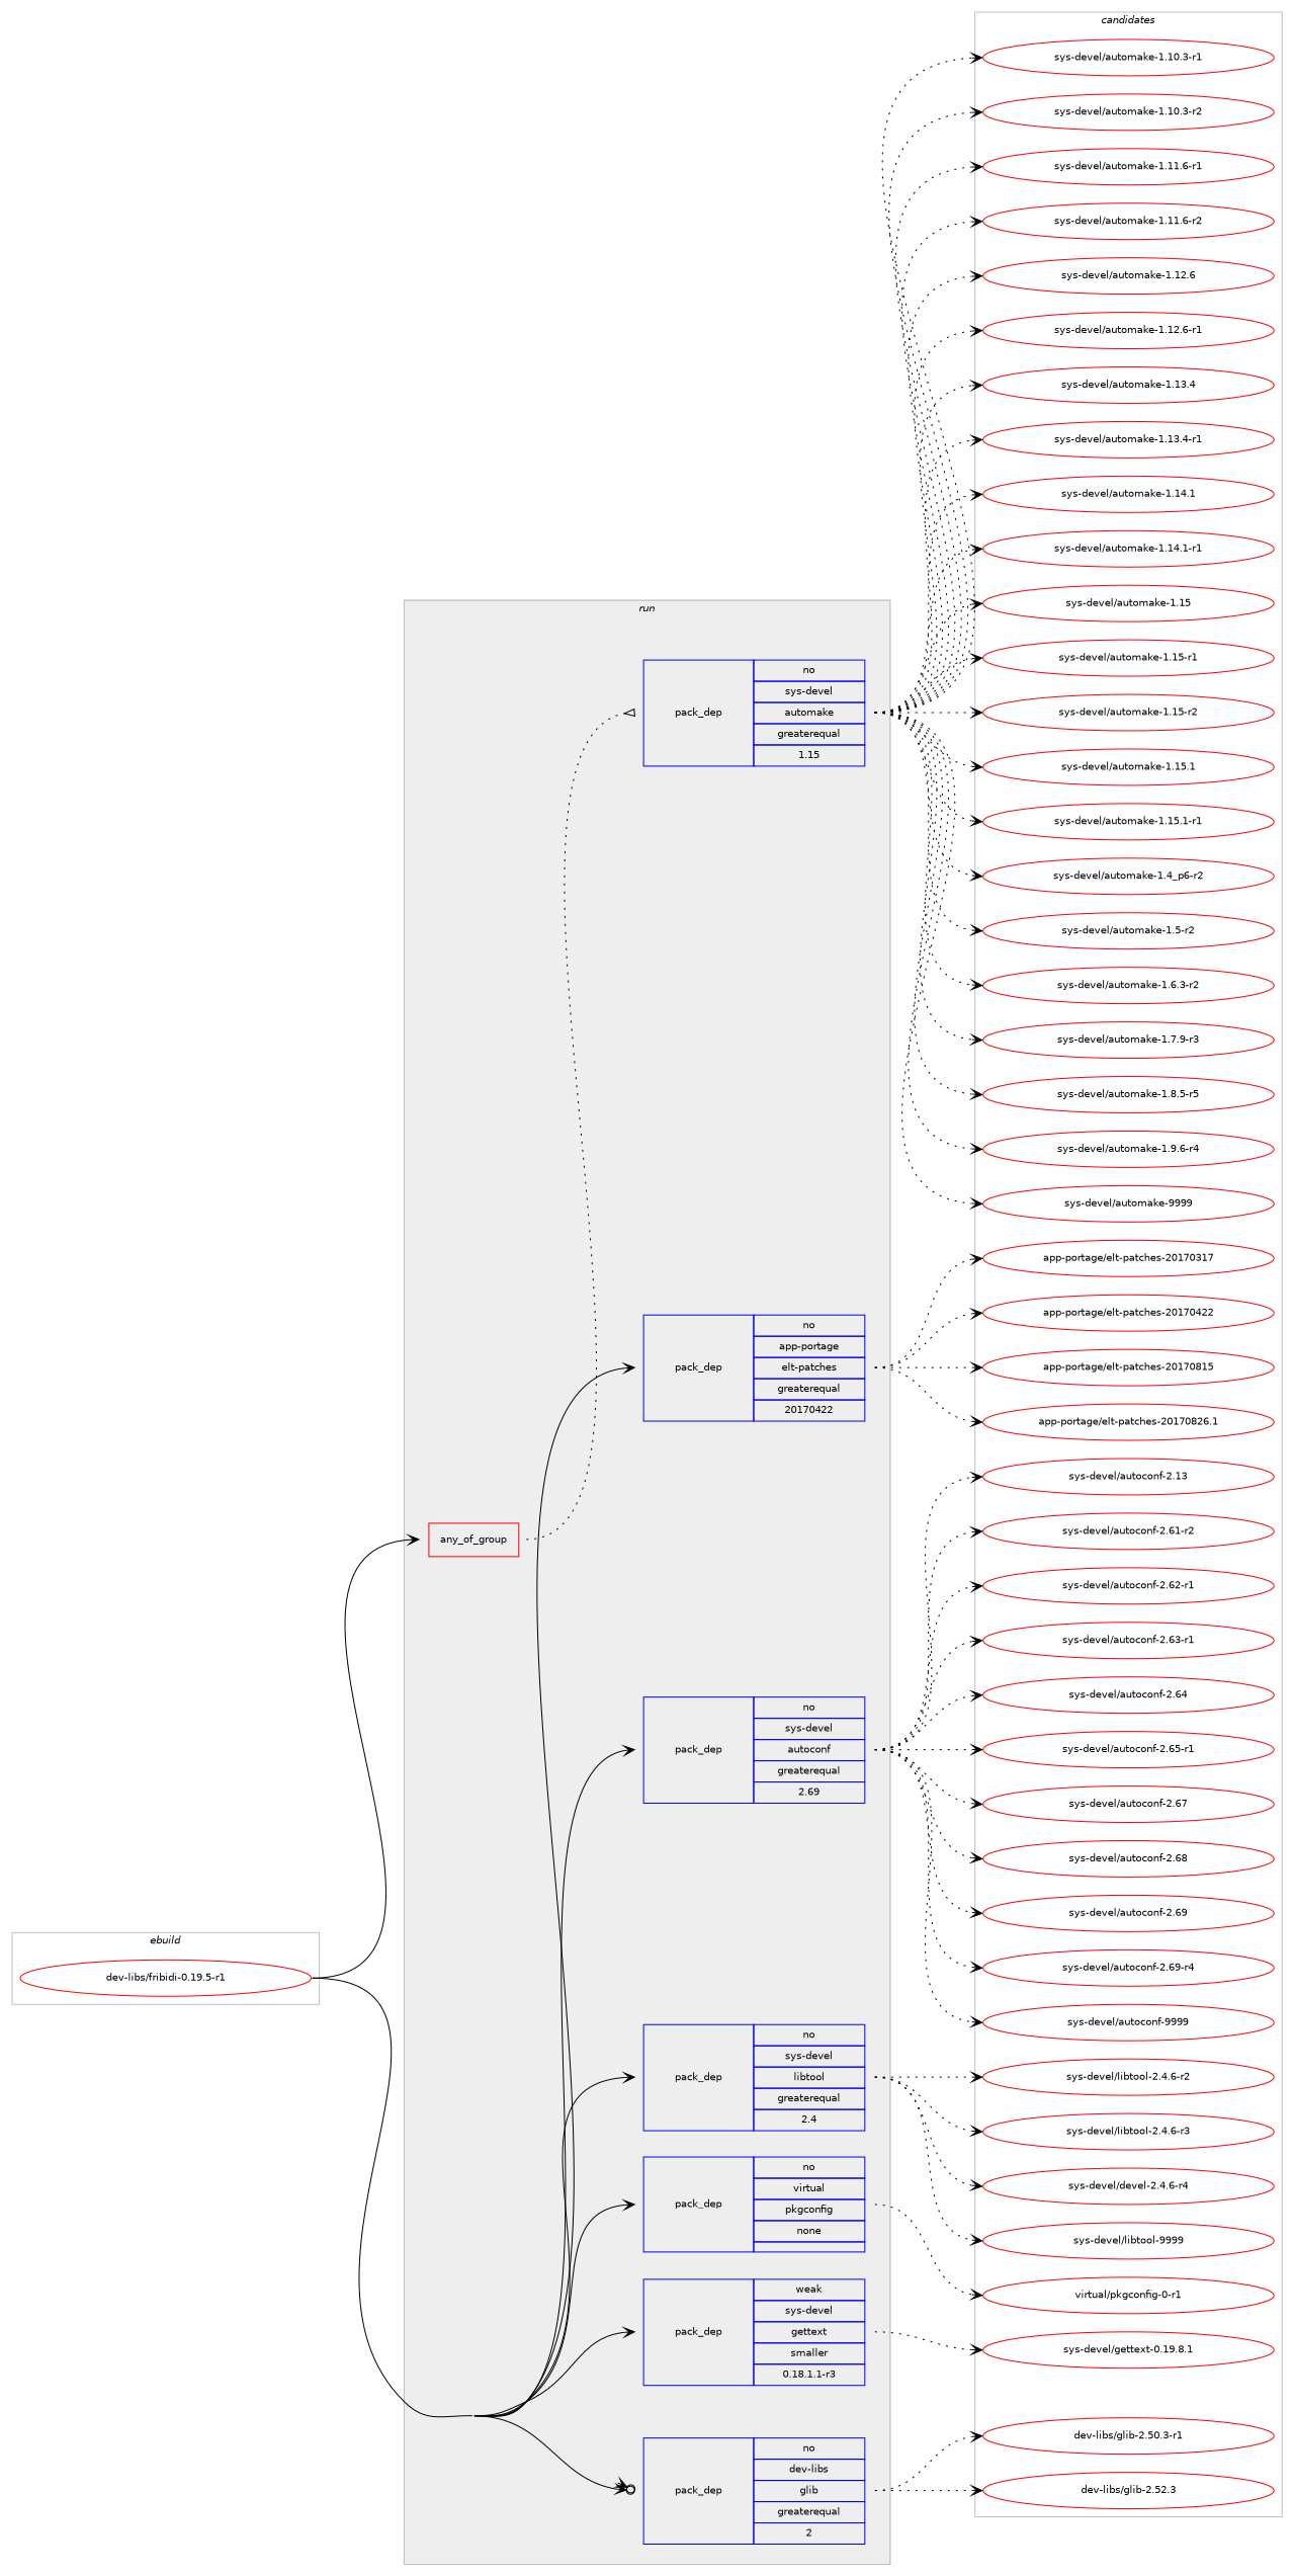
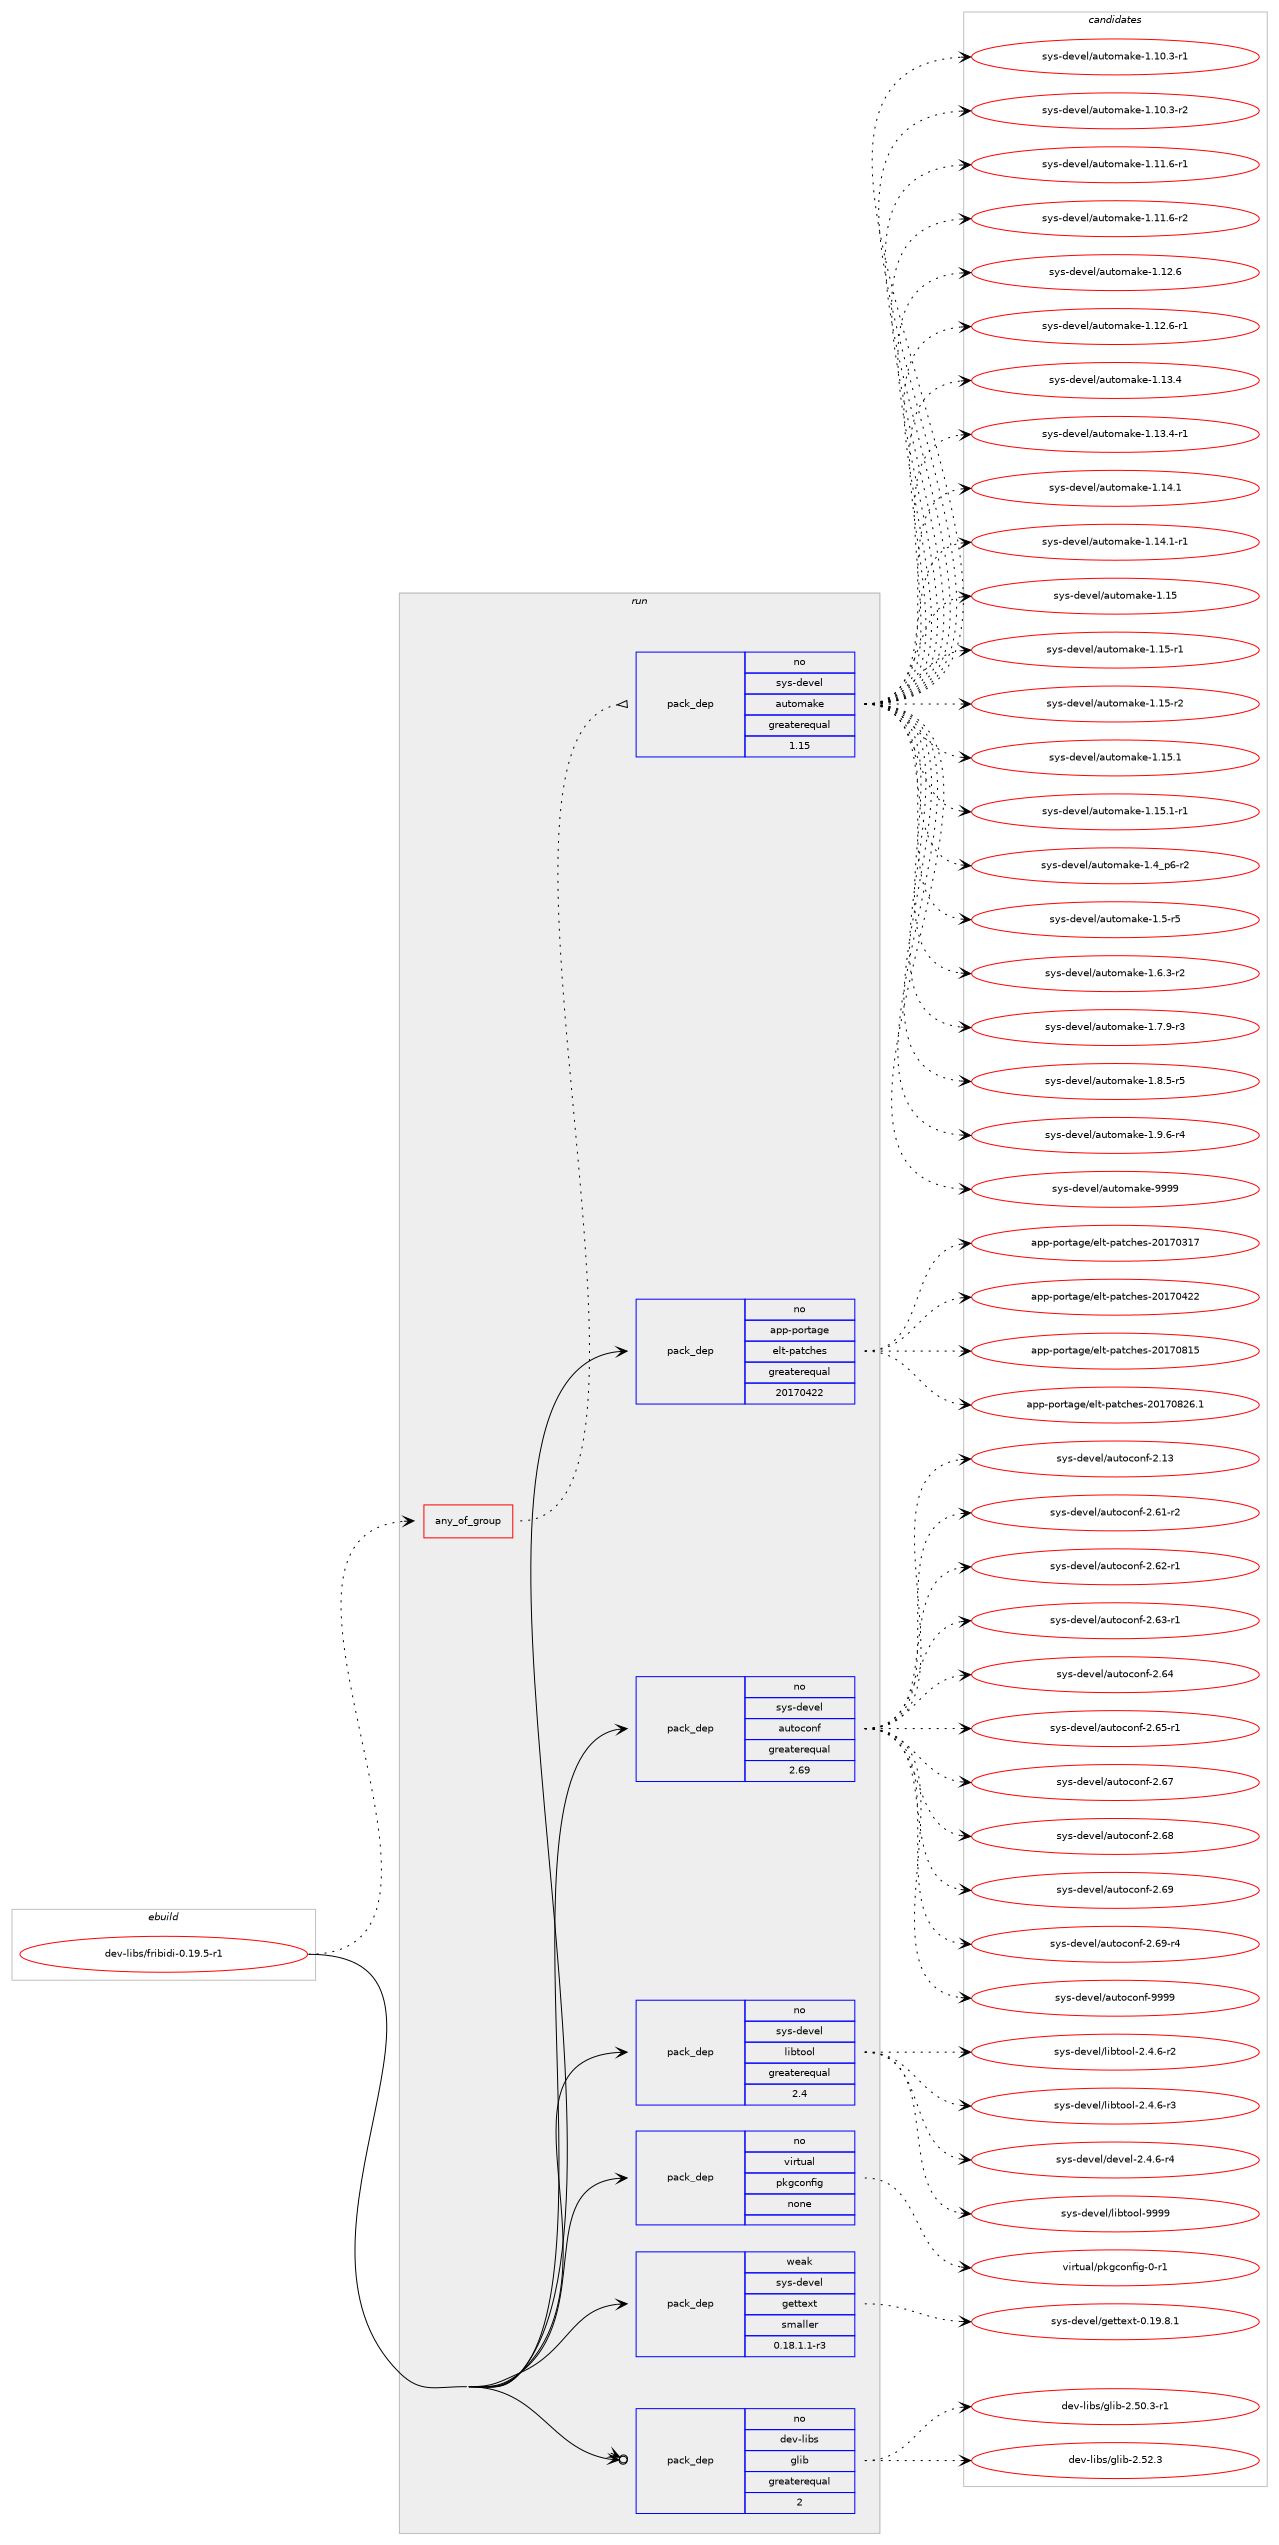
  digraph {
    compound=true
    concentrate=true
    fontname=Helvetica
    fontsize=10
    newrank=true
    rankdir=LR
    ranksep=1.5
    node [color=red fontname=Helvetica fontsize=10]
    edge [arrowhead=vee headport=w style=dotted tailport=e weight=100]
    n1 [label="dev-libs/fribidi-0.19.5-r1" width=4]
    n2 [color=blue label=<<TABLE BORDER="0" CELLBORDER="1" CELLSPACING="0" CELLPADDING="4" WIDTH="220"><TR><TD ROWSPAN="6" CELLPADDING="30">pack_dep</TD></TR><TR><TD WIDTH="110">no</TD></TR><TR><TD>sys-devel</TD></TR><TR><TD>automake</TD></TR><TR><TD>greaterequal</TD></TR><TR><TD>1.15</TD></TR></TABLE>> shape=none]
    n3 [label=<<TABLE BORDER="0" CELLBORDER="1" CELLSPACING="0" CELLPADDING="4"><TR><TD CELLPADDING="10">any_of_group</TD></TR></TABLE>> shape=none]
    n4 [color=blue label=<<TABLE BORDER="0" CELLBORDER="1" CELLSPACING="0" CELLPADDING="4" WIDTH="220"><TR><TD ROWSPAN="6" CELLPADDING="30">pack_dep</TD></TR><TR><TD WIDTH="110">no</TD></TR><TR><TD>app-portage</TD></TR><TR><TD>elt-patches</TD></TR><TR><TD>greaterequal</TD></TR><TR><TD>20170422</TD></TR></TABLE>> shape=none]
    n5 [color=blue label=<<TABLE BORDER="0" CELLBORDER="1" CELLSPACING="0" CELLPADDING="4" WIDTH="220"><TR><TD ROWSPAN="6" CELLPADDING="30">pack_dep</TD></TR><TR><TD WIDTH="110">no</TD></TR><TR><TD>sys-devel</TD></TR><TR><TD>autoconf</TD></TR><TR><TD>greaterequal</TD></TR><TR><TD>2.69</TD></TR></TABLE>> shape=none]
    n6 [color=blue label=<<TABLE BORDER="0" CELLBORDER="1" CELLSPACING="0" CELLPADDING="4" WIDTH="220"><TR><TD ROWSPAN="6" CELLPADDING="30">pack_dep</TD></TR><TR><TD WIDTH="110">no</TD></TR><TR><TD>sys-devel</TD></TR><TR><TD>libtool</TD></TR><TR><TD>greaterequal</TD></TR><TR><TD>2.4</TD></TR></TABLE>> shape=none]
    n7 [color=blue label=<<TABLE BORDER="0" CELLBORDER="1" CELLSPACING="0" CELLPADDING="4" WIDTH="220"><TR><TD ROWSPAN="6" CELLPADDING="30">pack_dep</TD></TR><TR><TD WIDTH="110">no</TD></TR><TR><TD>virtual</TD></TR><TR><TD>pkgconfig</TD></TR><TR><TD>none</TD></TR><TR><TD></TD></TR></TABLE>> shape=none]
    n8 [color=blue label=<<TABLE BORDER="0" CELLBORDER="1" CELLSPACING="0" CELLPADDING="4" WIDTH="220"><TR><TD ROWSPAN="6" CELLPADDING="30">pack_dep</TD></TR><TR><TD WIDTH="110">weak</TD></TR><TR><TD>sys-devel</TD></TR><TR><TD>gettext</TD></TR><TR><TD>smaller</TD></TR><TR><TD>0.18.1.1-r3</TD></TR></TABLE>> shape=none]
    n9 [color=blue label=<<TABLE BORDER="0" CELLBORDER="1" CELLSPACING="0" CELLPADDING="4" WIDTH="220"><TR><TD ROWSPAN="6" CELLPADDING="30">pack_dep</TD></TR><TR><TD WIDTH="110">no</TD></TR><TR><TD>dev-libs</TD></TR><TR><TD>glib</TD></TR><TR><TD>greaterequal</TD></TR><TR><TD>2</TD></TR></TABLE>> shape=none]
    n10 [label="sys-devel/automake-1.10.3-r1" width=4]
    n11 [label="sys-devel/automake-1.10.3-r2" width=4]
    n12 [label="sys-devel/automake-1.11.6-r1" width=4]
    n13 [label="sys-devel/automake-1.11.6-r2" width=4]
    n14 [label="sys-devel/automake-1.12.6" width=4]
    n15 [label="sys-devel/automake-1.12.6-r1" width=4]
    n16 [label="sys-devel/automake-1.13.4" width=4]
    n17 [label="sys-devel/automake-1.13.4-r1" width=4]
    n18 [label="sys-devel/automake-1.14.1" width=4]
    n19 [label="sys-devel/automake-1.14.1-r1" width=4]
    n20 [label="sys-devel/automake-1.15" width=4]
    n21 [label="sys-devel/automake-1.15-r1" width=4]
    n22 [label="sys-devel/automake-1.15-r2" width=4]
    n23 [label="sys-devel/automake-1.15.1" width=4]
    n24 [label="sys-devel/automake-1.15.1-r1" width=4]
    n25 [label="sys-devel/automake-1.4_p6-r2" width=4]
-   n26 [label="sys-devel/automake-1.5-r2" width=4]
+   n26 [label="sys-devel/automake-1.5-r5" width=4]
    n27 [label="sys-devel/automake-1.6.3-r2" width=4]
    n28 [label="sys-devel/automake-1.7.9-r3" width=4]
    n29 [label="sys-devel/automake-1.8.5-r5" width=4]
    n30 [label="sys-devel/automake-1.9.6-r4" width=4]
    n31 [label="sys-devel/automake-9999" width=4]
    n32 [label="app-portage/elt-patches-20170317" width=4]
    n33 [label="app-portage/elt-patches-20170422" width=4]
    n34 [label="app-portage/elt-patches-20170815" width=4]
    n35 [label="app-portage/elt-patches-20170826.1" width=4]
    n36 [label="sys-devel/autoconf-2.13" width=4]
    n37 [label="sys-devel/autoconf-2.61-r2" width=4]
    n38 [label="sys-devel/autoconf-2.62-r1" width=4]
    n39 [label="sys-devel/autoconf-2.63-r1" width=4]
    n40 [label="sys-devel/autoconf-2.64" width=4]
    n41 [label="sys-devel/autoconf-2.65-r1" width=4]
    n42 [label="sys-devel/autoconf-2.67" width=4]
    n43 [label="sys-devel/autoconf-2.68" width=4]
    n44 [label="sys-devel/autoconf-2.69" width=4]
    n45 [label="sys-devel/autoconf-2.69-r4" width=4]
    n46 [label="sys-devel/autoconf-9999" width=4]
    n47 [label="sys-devel/libtool-2.4.6-r2" width=4]
    n48 [label="sys-devel/libtool-2.4.6-r3" width=4]
    n49 [label="sys-devel/devel-2.4.6-r4" width=4]
    n50 [label="sys-devel/libtool-9999" width=4]
    n51 [label="virtual/pkgconfig-0-r1" width=4]
    n52 [label="sys-devel/gettext-0.19.8.1" width=4]
    n53 [label="dev-libs/glib-2.50.3-r1" width=4]
    n54 [label="dev-libs/glib-2.52.3" width=4]
    subgraph cluster_1 {
      color=gray
      label=<<i>ebuild</i>>
      rank=same
      n1
    }
    subgraph cluster_2 {
      color=gray
      label=<<i>dependencies</i>>
      subgraph cluster_3 {
        color=gray
        fillcolor="#eeeeee"
        label=<<i>compile</i>>
        style=filled
        subgraph sub_4 {
          color=gray
          fillcolor="#eeeeee"
          label=<<i>compile</i>>
          style=filled
          n3
          subgraph sub_5 {
            color=gray
            fillcolor="#eeeeee"
            label=<<i>compile</i>>
            style=filled
            n2
          }
        }
        subgraph sub_6 {
          color=gray
          fillcolor="#eeeeee"
          label=<<i>compile</i>>
          style=filled
          n4
        }
        subgraph sub_7 {
          color=gray
          fillcolor="#eeeeee"
          label=<<i>compile</i>>
          style=filled
          n5
        }
        subgraph sub_8 {
          color=gray
          fillcolor="#eeeeee"
          label=<<i>compile</i>>
          style=filled
          n6
        }
        subgraph sub_9 {
          color=gray
          fillcolor="#eeeeee"
          label=<<i>compile</i>>
          style=filled
          n7
        }
        subgraph sub_10 {
          color=gray
          fillcolor="#eeeeee"
          label=<<i>compile</i>>
          style=filled
          n8
        }
      }
      subgraph cluster_11 {
        color=gray
        fillcolor="#eeeeee"
        label=<<i>compile and run</i>>
        style=filled
        subgraph sub_12 {
          color=gray
          fillcolor="#eeeeee"
          label=<<i>compile and run</i>>
          style=filled
          n9
        }
      }
      subgraph cluster_13 {
        color=gray
        fillcolor="#eeeeee"
        label=<<i>run</i>>
        style=filled
      }
    }
    subgraph cluster_14 {
      color=gray
      label=<<i>candidates</i>>
      rank=same
      subgraph sub_15 {
        color=black
        label=<<i>candidates</i>>
        nodesep=1
        rank=same
        n10
        n11
        n12
        n13
        n14
        n15
        n16
        n17
        n18
        n19
        n20
        n21
        n22
        n23
        n24
        n25
        n26
        n27
        n28
        n29
        n30
        n31
      }
      subgraph sub_16 {
        color=black
        label=<<i>candidates</i>>
        nodesep=1
        rank=same
        n32
        n33
        n34
        n35
      }
      subgraph sub_17 {
        color=black
        label=<<i>candidates</i>>
        nodesep=1
        rank=same
        n36
        n37
        n38
        n39
        n40
        n41
        n42
        n43
        n44
        n45
        n46
      }
      subgraph sub_18 {
        color=black
        label=<<i>candidates</i>>
        nodesep=1
        rank=same
        n47
        n48
        n49
        n50
      }
      subgraph sub_19 {
        color=black
        label=<<i>candidates</i>>
        nodesep=1
        rank=same
        n51
      }
      subgraph sub_20 {
        color=black
        label=<<i>candidates</i>>
        nodesep=1
        rank=same
        n52
      }
      subgraph sub_21 {
        color=black
        label=<<i>candidates</i>>
        nodesep=1
        rank=same
        n53
        n54
      }
    }
-   n1 -> n3 [style=solid weight=20]
+   n1 -> n3 [weight=20]
    n1 -> n4 [style=solid weight=20]
    n1 -> n5 [style=solid weight=20]
    n1 -> n6 [style=solid weight=20]
    n1 -> n7 [style=solid weight=20]
    n1 -> n8 [style=solid weight=20]
    n1 -> n9 [arrowhead=odotvee style=solid weight=20]
    n2 -> n10
    n2 -> n11
    n2 -> n12
    n2 -> n13
    n2 -> n14
    n2 -> n15
    n2 -> n16
    n2 -> n17
    n2 -> n18
    n2 -> n19
    n2 -> n20
    n2 -> n21
    n2 -> n22
    n2 -> n23
    n2 -> n24
    n2 -> n25
    n2 -> n26
    n2 -> n27
    n2 -> n28
    n2 -> n29
    n2 -> n30
    n2 -> n31
    n3 -> n2 [arrowhead=oinv weight=20]
    n4 -> n32
    n4 -> n33
    n4 -> n34
    n4 -> n35
    n5 -> n36
    n5 -> n37
    n5 -> n38
    n5 -> n39
    n5 -> n40
    n5 -> n41
    n5 -> n42
    n5 -> n43
    n5 -> n44
    n5 -> n45
    n5 -> n46
    n6 -> n47
    n6 -> n48
    n6 -> n49
    n6 -> n50
    n7 -> n51
    n8 -> n52
    n9 -> n53
    n9 -> n54
  }
